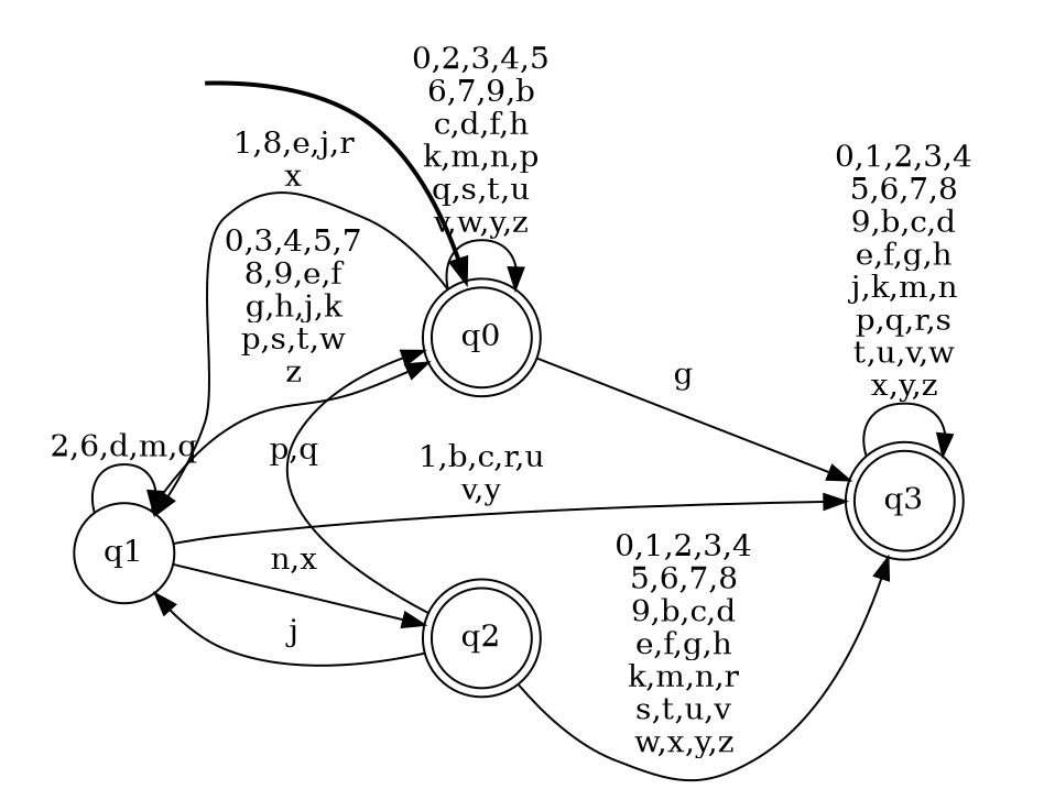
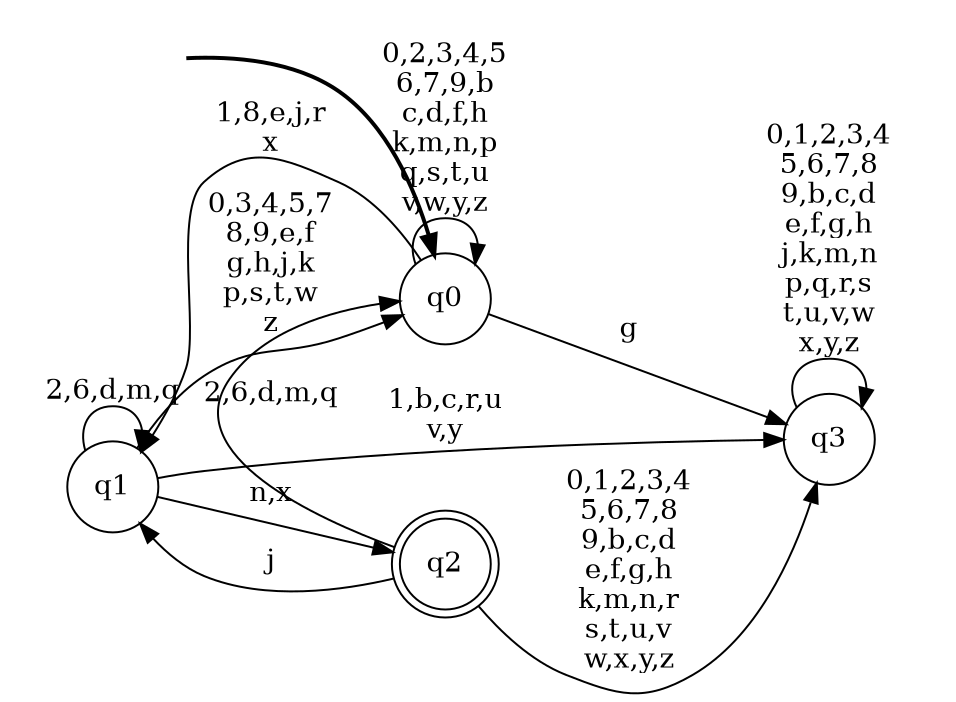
  digraph {
    rankdir=LR
    node [shape=doublecircle style="rounded,filled" color=black fillcolor=white]
    __start0 [height=0 shape=none style=invis width=0 color="" fillcolor=""]
-   n2 [label=q0]
+   n2 [label=q0 shape=circle]
    n3 [label=q1 shape=circle]
-   n4 [label=q3 style=filled]
+   n4 [label=q3 shape=circle style=filled]
    n5 [label=q2 style=filled]
    subgraph cluster_1 {
      nodesep=0.15
      ranksep=0.15
      style=invis
      __start0
      n2
    }
    __start0 -> n2 [penwidth=2]
    n2 -> n2 [label="0,2,3,4,5\n6,7,9,b\nc,d,f,h\nk,m,n,p\nq,s,t,u\nv,w,y,z"]
    n2 -> n3 [label="1,8,e,j,r\nx"]
    n2 -> n4 [label=g]
    n3 -> n2 [label="0,3,4,5,7\n8,9,e,f\ng,h,j,k\np,s,t,w\nz"]
    n3 -> n3 [label="2,6,d,m,q"]
    n3 -> n4 [label="1,b,c,r,u\nv,y"]
    n3 -> n5 [label="n,x"]
    n4 -> n4 [label="0,1,2,3,4\n5,6,7,8\n9,b,c,d\ne,f,g,h\nj,k,m,n\np,q,r,s\nt,u,v,w\nx,y,z"]
-   n5 -> n2 [label="p,q"]
+   n5 -> n2 [label="2,6,d,m,q"]
    n5 -> n3 [label=j]
    n5 -> n4 [label="0,1,2,3,4\n5,6,7,8\n9,b,c,d\ne,f,g,h\nk,m,n,r\ns,t,u,v\nw,x,y,z"]
  }
